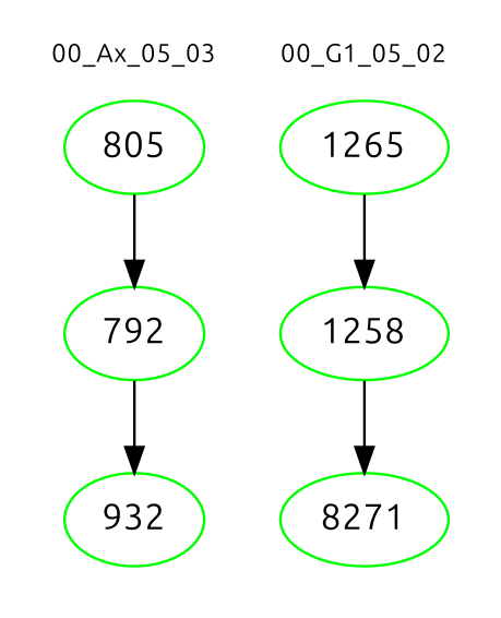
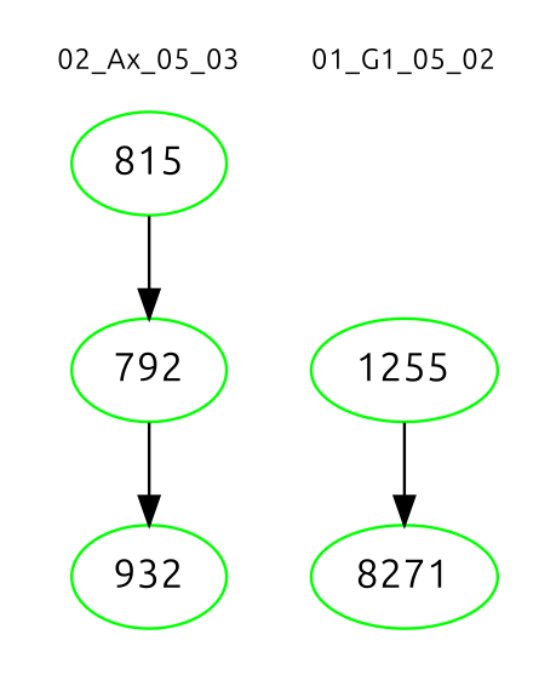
  digraph {
    fontname=Ubuntu
    node [color=green fontname=Ubuntu]
    edge [color=black fontname=Ubuntu]
-   n1 [label=805]
+   n1 [label=815]
    n2 [label=792]
    n3 [label=932]
-   n4 [label=1265]
-   n5 [label=1258]
+   n5 [label=1255]
    n6 [label=8271]
    subgraph cluster_1 {
      color=white
      fontsize=10
-     label="00_Ax_05_03"
+     label="02_Ax_05_03"
      n1
      n2
      n3
    }
    subgraph cluster_2 {
      color=white
      fontsize=10
-     label="00_G1_05_02"
-     n4
+     label="01_G1_05_02"
      n5
      n6
    }
    n1 -> n2
    n2 -> n3
-   n4 -> n5
    n5 -> n6
  }
